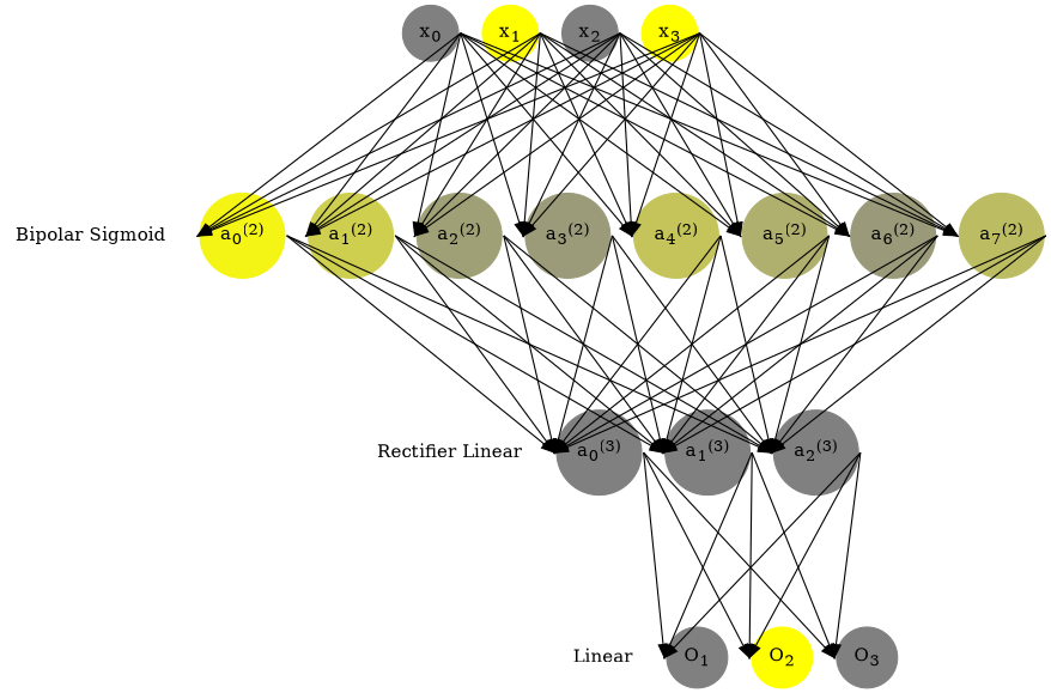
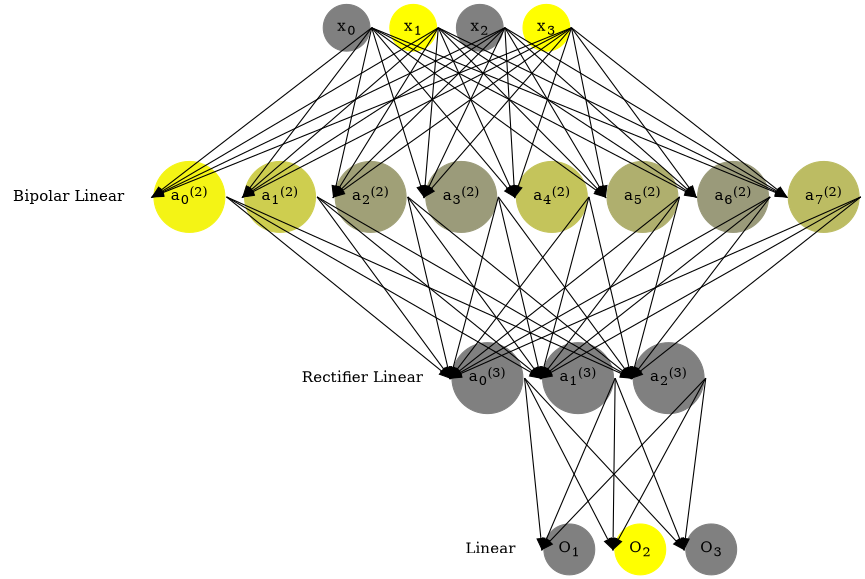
  digraph {
    rankdir=TB
    ranksep=1.4
    splines=false
    node [color="0.1667, 0.0, 0.5" fillcolor="0.1667, 0.0, 0.5" shape=circle style=filled]
    edge [headport=w style=solid tailport=e]
    n1 [label=<x<sub>0</sub>>]
    n2 [color="0.1667, 1.0, 1.0" fillcolor="0.1667, 1.0, 1.0" label=<x<sub>1</sub>>]
    n3 [label=<x<sub>2</sub>>]
    n4 [color="0.1667, 1.0, 1.0" fillcolor="0.1667, 1.0, 1.0" label=<x<sub>3</sub>>]
    n5 [color="0.1667, 0.912456, 0.956228" fillcolor="0.1667, 0.912456, 0.956228" label=<a<sub>0</sub><sup>(2)</sup>>]
    n6 [color="0.1667, 0.613729, 0.806864" fillcolor="0.1667, 0.613729, 0.806864" label=<a<sub>1</sub><sup>(2)</sup>>]
    n7 [color="0.1667, 0.252530, 0.626265" fillcolor="0.1667, 0.252530, 0.626265" label=<a<sub>2</sub><sup>(2)</sup>>]
    n8 [color="0.1667, 0.212916, 0.606458" fillcolor="0.1667, 0.212916, 0.606458" label=<a<sub>3</sub><sup>(2)</sup>>]
    n9 [color="0.1667, 0.534429, 0.767215" fillcolor="0.1667, 0.534429, 0.767215" label=<a<sub>4</sub><sup>(2)</sup>>]
    n10 [color="0.1667, 0.373348, 0.686674" fillcolor="0.1667, 0.373348, 0.686674" label=<a<sub>5</sub><sup>(2)</sup>>]
    n11 [color="0.1667, 0.210172, 0.605086" fillcolor="0.1667, 0.210172, 0.605086" label=<a<sub>6</sub><sup>(2)</sup>>]
    n12 [color="0.1667, 0.472815, 0.736407" fillcolor="0.1667, 0.472815, 0.736407" label=<a<sub>7</sub><sup>(2)</sup>>]
    n13 [color="0.1667, 0.000000, 0.500000" fillcolor="0.1667, 0.000000, 0.500000" label=<a<sub>0</sub><sup>(3)</sup>>]
    n14 [color="0.1667, 0.000000, 0.500000" fillcolor="0.1667, 0.000000, 0.500000" label=<a<sub>1</sub><sup>(3)</sup>>]
    n15 [color="0.1667, 0.000000, 0.500000" fillcolor="0.1667, 0.000000, 0.500000" label=<a<sub>2</sub><sup>(3)</sup>>]
    n16 [label=<O<sub>1</sub>>]
    n17 [color="0.1667, 1.0, 1.0" fillcolor="0.1667, 1.0, 1.0" label=<O<sub>2</sub>>]
    n18 [label=<O<sub>3</sub>>]
-   n19 [label="Bipolar Sigmoid" shape=plaintext color="" fillcolor="" style=""]
+   n19 [label="Bipolar Linear" shape=plaintext color="" fillcolor="" style=""]
    n20 [label="Rectifier Linear" shape=plaintext color="" fillcolor="" style=""]
    n21 [label=Linear shape=plaintext color="" fillcolor="" style=""]
    subgraph sub_1 {
      n1
    }
    subgraph sub_2 {
      n2
    }
    subgraph sub_3 {
      n3
    }
    subgraph sub_4 {
      n4
    }
    subgraph sub_5 {
      n5
    }
    subgraph sub_6 {
      n6
    }
    subgraph sub_7 {
      n7
    }
    subgraph sub_8 {
      n8
    }
    subgraph sub_9 {
      n9
    }
    subgraph sub_10 {
      n10
    }
    subgraph sub_11 {
      n11
    }
    subgraph sub_12 {
      n12
    }
    subgraph sub_13 {
      n13
    }
    subgraph sub_14 {
      n14
    }
    subgraph sub_15 {
      n15
    }
    subgraph sub_16 {
      n16
    }
    subgraph sub_17 {
      n17
    }
    subgraph sub_18 {
      n18
    }
    subgraph sub_19 {
      rank=same
      n1
      n2
      n3
      n4
    }
    subgraph sub_20 {
      rank=same
      n5
      n6
      n7
      n8
      n9
      n10
      n11
      n12
    }
    subgraph sub_21 {
      rank=same
      n13
      n14
      n15
    }
    subgraph sub_22 {
      rank=same
      n16
      n17
      n18
    }
    subgraph sub_23 {
      rank=same
      n5
      n19
    }
    subgraph sub_24 {
      rank=same
      n13
      n20
    }
    subgraph sub_25 {
      rank=same
      n16
      n21
    }
    n1 -> n2 [style=invis]
    n1 -> n5
    n1 -> n6
    n1 -> n7
    n1 -> n8
    n1 -> n9
    n1 -> n10
    n1 -> n11
    n1 -> n12
    n2 -> n3 [style=invis]
    n2 -> n5
    n2 -> n6
    n2 -> n7
    n2 -> n8
    n2 -> n9
    n2 -> n10
    n2 -> n11
    n2 -> n12
    n3 -> n4 [style=invis]
    n3 -> n5
    n3 -> n6
    n3 -> n7
    n3 -> n8
    n3 -> n9
    n3 -> n10
    n3 -> n11
    n3 -> n12
    n4 -> n5
    n4 -> n6
    n4 -> n7
    n4 -> n8
    n4 -> n9
    n4 -> n10
    n4 -> n11
    n4 -> n12
    n5 -> n6 [style=invis]
    n5 -> n13
    n5 -> n14
    n5 -> n15
    n6 -> n7 [style=invis]
    n6 -> n13
    n6 -> n14
    n6 -> n15
    n7 -> n8 [style=invis]
    n7 -> n13
    n7 -> n14
    n7 -> n15
    n8 -> n9 [style=invis]
    n8 -> n13
    n8 -> n14
    n8 -> n15
    n9 -> n10 [style=invis]
    n9 -> n13
    n9 -> n14
    n9 -> n15
    n10 -> n11 [style=invis]
    n10 -> n13
    n10 -> n14
    n10 -> n15
    n11 -> n12 [style=invis]
    n11 -> n13
    n11 -> n14
    n11 -> n15
    n12 -> n13
    n12 -> n14
    n12 -> n15
    n13 -> n14 [style=invis]
    n13 -> n16
    n13 -> n17
    n13 -> n18
    n14 -> n15 [style=invis]
    n14 -> n16
    n14 -> n17
    n14 -> n18
    n15 -> n16
    n15 -> n17
    n15 -> n18
    n16 -> n17 [style=invis]
    n17 -> n18 [style=invis]
    n19 -> n5 [style=invis]
    n20 -> n13 [style=invis]
    n21 -> n16 [style=invis]
  }
